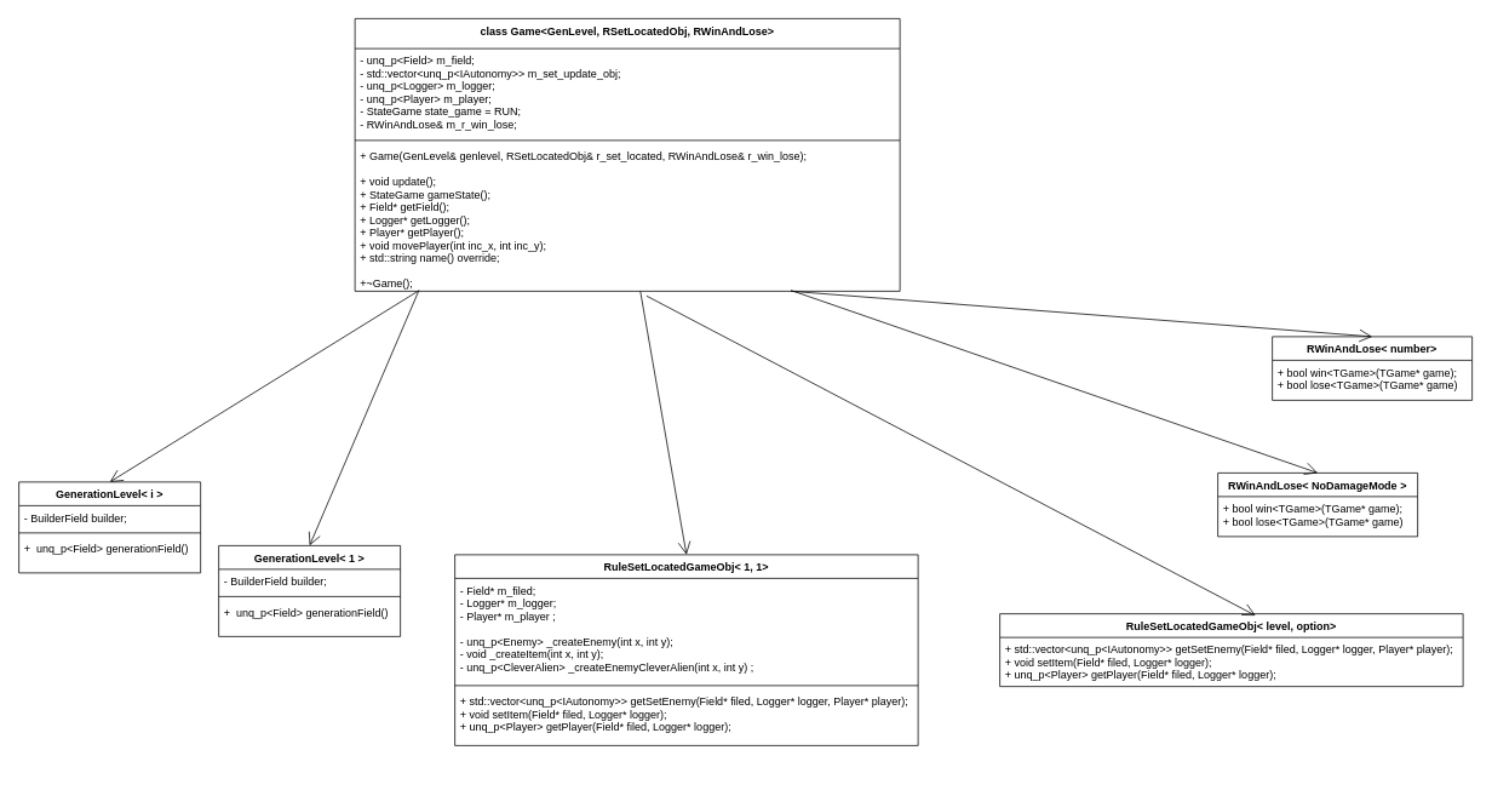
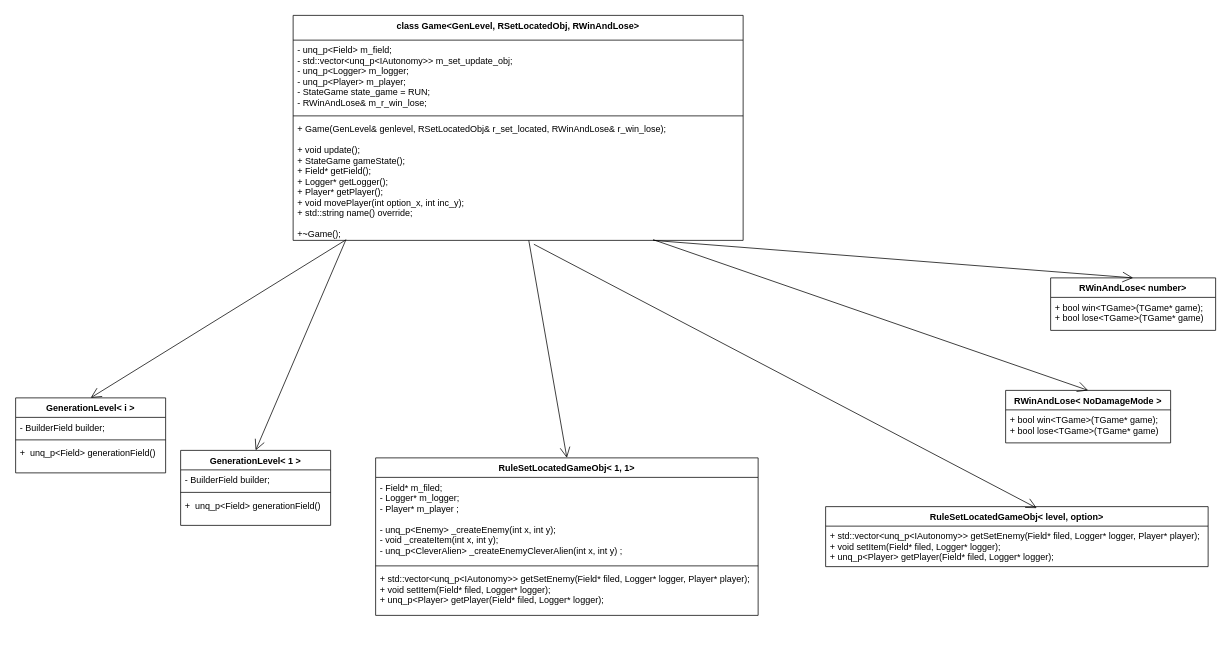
  <mxCell id="0" />
  <mxCell id="1" parent="0" />
  <mxCell id="2" value="class Game&lt;GenLevel, RSetLocatedObj, RWinAndLose&gt;" style="swimlane;fontStyle=1;align=center;verticalAlign=top;childLayout=stackLayout;horizontal=1;startSize=33;horizontalStack=0;resizeParent=1;resizeParentMax=0;resizeLast=0;collapsible=1;marginBottom=0;" vertex="1" parent="1"><mxGeometry x="390" y="20" width="600" height="300" as="geometry" /></mxCell>
  <mxCell id="3" value="- unq_p&lt;Field&gt; m_field;&#10;- std::vector&lt;unq_p&lt;IAutonomy&gt;&gt; m_set_update_obj;&#10;- unq_p&lt;Logger&gt; m_logger;&#10;- unq_p&lt;Player&gt; m_player;&#10;- StateGame state_game = RUN;&#10;- RWinAndLose&amp; m_r_win_lose;" style="text;strokeColor=none;fillColor=none;align=left;verticalAlign=top;spacingLeft=4;spacingRight=4;overflow=hidden;rotatable=0;points=[[0,0.5],[1,0.5]];portConstraint=eastwest;" vertex="1" parent="2"><mxGeometry y="33" width="600" height="97" as="geometry" /></mxCell>
  <mxCell id="4" value="" style="line;strokeWidth=1;fillColor=none;align=left;verticalAlign=middle;spacingTop=-1;spacingLeft=3;spacingRight=3;rotatable=0;labelPosition=right;points=[];portConstraint=eastwest;" vertex="1" parent="2"><mxGeometry y="130" width="600" height="8" as="geometry" /></mxCell>
- <mxCell id="5" value="+ Game(GenLevel&amp; genlevel, RSetLocatedObj&amp; r_set_located, RWinAndLose&amp; r_win_lose);&#10;&#10;+ void update();&#10;+ StateGame gameState();&#10;+ Field* getField();&#10;+ Logger* getLogger();&#10;+ Player* getPlayer();&#10;+ void movePlayer(int inc_x, int inc_y);&#10;+ std::string name() override;&#10;&#10;+~Game();" style="text;strokeColor=none;fillColor=none;align=left;verticalAlign=top;spacingLeft=4;spacingRight=4;overflow=hidden;rotatable=0;points=[[0,0.5],[1,0.5]];portConstraint=eastwest;" vertex="1" parent="2"><mxGeometry y="138" width="600" height="162" as="geometry" /></mxCell>
+ <mxCell id="5" value="+ Game(GenLevel&amp; genlevel, RSetLocatedObj&amp; r_set_located, RWinAndLose&amp; r_win_lose);&#10;&#10;+ void update();&#10;+ StateGame gameState();&#10;+ Field* getField();&#10;+ Logger* getLogger();&#10;+ Player* getPlayer();&#10;+ void movePlayer(int option_x, int inc_y);&#10;+ std::string name() override;&#10;&#10;+~Game();" style="text;strokeColor=none;fillColor=none;align=left;verticalAlign=top;spacingLeft=4;spacingRight=4;overflow=hidden;rotatable=0;points=[[0,0.5],[1,0.5]];portConstraint=eastwest;" vertex="1" parent="2"><mxGeometry y="138" width="600" height="162" as="geometry" /></mxCell>
  <mxCell id="6" value="" style="endArrow=open;endFill=1;endSize=12;html=1;exitX=0.118;exitY=0.994;exitDx=0;exitDy=0;exitPerimeter=0;entryX=0.5;entryY=0;entryDx=0;entryDy=0;" edge="1" parent="1" source="5" target="7"><mxGeometry width="160" relative="1" as="geometry"><mxPoint x="840" y="460" as="sourcePoint" /><mxPoint x="180" y="470" as="targetPoint" /></mxGeometry></mxCell>
  <mxCell id="7" value="GenerationLevel&lt; i &gt;" style="swimlane;fontStyle=1;align=center;verticalAlign=top;childLayout=stackLayout;horizontal=1;startSize=26;horizontalStack=0;resizeParent=1;resizeParentMax=0;resizeLast=0;collapsible=1;marginBottom=0;" vertex="1" parent="1"><mxGeometry x="20" y="530" width="200" height="100" as="geometry" /></mxCell>
  <mxCell id="8" value="- BuilderField builder;" style="text;strokeColor=none;fillColor=none;align=left;verticalAlign=top;spacingLeft=4;spacingRight=4;overflow=hidden;rotatable=0;points=[[0,0.5],[1,0.5]];portConstraint=eastwest;" vertex="1" parent="7"><mxGeometry y="26" width="200" height="26" as="geometry" /></mxCell>
  <mxCell id="9" value="" style="line;strokeWidth=1;fillColor=none;align=left;verticalAlign=middle;spacingTop=-1;spacingLeft=3;spacingRight=3;rotatable=0;labelPosition=right;points=[];portConstraint=eastwest;" vertex="1" parent="7"><mxGeometry y="52" width="200" height="8" as="geometry" /></mxCell>
  <mxCell id="10" value="+  unq_p&lt;Field&gt; generationField()" style="text;strokeColor=none;fillColor=none;align=left;verticalAlign=top;spacingLeft=4;spacingRight=4;overflow=hidden;rotatable=0;points=[[0,0.5],[1,0.5]];portConstraint=eastwest;" vertex="1" parent="7"><mxGeometry y="60" width="200" height="40" as="geometry" /></mxCell>
  <mxCell id="11" value="GenerationLevel&lt; 1 &gt;" style="swimlane;fontStyle=1;align=center;verticalAlign=top;childLayout=stackLayout;horizontal=1;startSize=26;horizontalStack=0;resizeParent=1;resizeParentMax=0;resizeLast=0;collapsible=1;marginBottom=0;" vertex="1" parent="1"><mxGeometry x="240" y="600" width="200" height="100" as="geometry" /></mxCell>
  <mxCell id="12" value="- BuilderField builder;" style="text;strokeColor=none;fillColor=none;align=left;verticalAlign=top;spacingLeft=4;spacingRight=4;overflow=hidden;rotatable=0;points=[[0,0.5],[1,0.5]];portConstraint=eastwest;" vertex="1" parent="11"><mxGeometry y="26" width="200" height="26" as="geometry" /></mxCell>
  <mxCell id="13" value="" style="line;strokeWidth=1;fillColor=none;align=left;verticalAlign=middle;spacingTop=-1;spacingLeft=3;spacingRight=3;rotatable=0;labelPosition=right;points=[];portConstraint=eastwest;" vertex="1" parent="11"><mxGeometry y="52" width="200" height="8" as="geometry" /></mxCell>
  <mxCell id="14" value="+  unq_p&lt;Field&gt; generationField()" style="text;strokeColor=none;fillColor=none;align=left;verticalAlign=top;spacingLeft=4;spacingRight=4;overflow=hidden;rotatable=0;points=[[0,0.5],[1,0.5]];portConstraint=eastwest;" vertex="1" parent="11"><mxGeometry y="60" width="200" height="40" as="geometry" /></mxCell>
  <mxCell id="15" value="" style="endArrow=open;endFill=1;endSize=12;html=1;entryX=0.5;entryY=0;entryDx=0;entryDy=0;" edge="1" parent="1" target="11"><mxGeometry width="160" relative="1" as="geometry"><mxPoint x="460" y="320" as="sourcePoint" /><mxPoint x="130" y="540" as="targetPoint" /></mxGeometry></mxCell>
  <mxCell id="16" value="RuleSetLocatedGameObj&lt; level, option&gt;" style="swimlane;fontStyle=1;align=center;verticalAlign=top;childLayout=stackLayout;horizontal=1;startSize=26;horizontalStack=0;resizeParent=1;resizeParentMax=0;resizeLast=0;collapsible=1;marginBottom=0;" vertex="1" parent="1"><mxGeometry x="1100" y="675" width="510" height="80" as="geometry" /></mxCell>
  <mxCell id="17" value="+ std::vector&lt;unq_p&lt;IAutonomy&gt;&gt; getSetEnemy(Field* filed, Logger* logger, Player* player);&#10;+ void setItem(Field* filed, Logger* logger);&#10;+ unq_p&lt;Player&gt; getPlayer(Field* filed, Logger* logger);" style="text;strokeColor=none;fillColor=none;align=left;verticalAlign=top;spacingLeft=4;spacingRight=4;overflow=hidden;rotatable=0;points=[[0,0.5],[1,0.5]];portConstraint=eastwest;" vertex="1" parent="16"><mxGeometry y="26" width="510" height="54" as="geometry" /></mxCell>
  <mxCell id="18" value="" style="text;strokeColor=none;fillColor=none;align=left;verticalAlign=middle;spacingTop=-1;spacingLeft=4;spacingRight=4;rotatable=0;labelPosition=right;points=[];portConstraint=eastwest;" vertex="1" parent="1"><mxGeometry x="380" y="840" width="20" height="14" as="geometry" /></mxCell>
  <mxCell id="19" value="RuleSetLocatedGameObj&lt; 1, 1&gt;" style="swimlane;fontStyle=1;align=center;verticalAlign=top;childLayout=stackLayout;horizontal=1;startSize=26;horizontalStack=0;resizeParent=1;resizeParentMax=0;resizeLast=0;collapsible=1;marginBottom=0;" vertex="1" parent="1"><mxGeometry x="500" y="610" width="510" height="210" as="geometry" /></mxCell>
  <mxCell id="20" value="- Field* m_filed;&#10;- Logger* m_logger;&#10;- Player* m_player ;&#10;&#10;- unq_p&lt;Enemy&gt; _createEnemy(int x, int y);&#10;- void _createItem(int x, int y);&#10;- unq_p&lt;CleverAlien&gt; _createEnemyCleverAlien(int x, int y) ;" style="text;strokeColor=none;fillColor=none;align=left;verticalAlign=top;spacingLeft=4;spacingRight=4;overflow=hidden;rotatable=0;points=[[0,0.5],[1,0.5]];portConstraint=eastwest;" vertex="1" parent="19"><mxGeometry y="26" width="510" height="114" as="geometry" /></mxCell>
  <mxCell id="21" value="" style="line;strokeWidth=1;fillColor=none;align=left;verticalAlign=middle;spacingTop=-1;spacingLeft=3;spacingRight=3;rotatable=0;labelPosition=right;points=[];portConstraint=eastwest;" vertex="1" parent="19"><mxGeometry y="140" width="510" height="8" as="geometry" /></mxCell>
  <mxCell id="22" value="+ std::vector&lt;unq_p&lt;IAutonomy&gt;&gt; getSetEnemy(Field* filed, Logger* logger, Player* player);&#10;+ void setItem(Field* filed, Logger* logger);&#10;+ unq_p&lt;Player&gt; getPlayer(Field* filed, Logger* logger);" style="text;strokeColor=none;fillColor=none;align=left;verticalAlign=top;spacingLeft=4;spacingRight=4;overflow=hidden;rotatable=0;points=[[0,0.5],[1,0.5]];portConstraint=eastwest;" vertex="1" parent="19"><mxGeometry y="148" width="510" height="62" as="geometry" /></mxCell>
  <mxCell id="23" value="" style="endArrow=open;endFill=1;endSize=12;html=1;entryX=0.5;entryY=0;entryDx=0;entryDy=0;" edge="1" parent="1" source="5" target="19"><mxGeometry width="160" relative="1" as="geometry"><mxPoint x="730" y="390" as="sourcePoint" /><mxPoint x="610" y="670" as="targetPoint" /></mxGeometry></mxCell>
  <mxCell id="24" value="" style="endArrow=open;endFill=1;endSize=12;html=1;entryX=0.552;entryY=0.024;entryDx=0;entryDy=0;exitX=0.535;exitY=1.032;exitDx=0;exitDy=0;exitPerimeter=0;entryPerimeter=0;" edge="1" parent="1" source="5" target="16"><mxGeometry width="160" relative="1" as="geometry"><mxPoint x="714.191" y="330" as="sourcePoint" /><mxPoint x="765" y="620" as="targetPoint" /></mxGeometry></mxCell>
  <mxCell id="25" value="RWinAndLose&lt; number&gt;" style="swimlane;fontStyle=1;align=center;verticalAlign=top;childLayout=stackLayout;horizontal=1;startSize=26;horizontalStack=0;resizeParent=1;resizeParentMax=0;resizeLast=0;collapsible=1;marginBottom=0;" vertex="1" parent="1"><mxGeometry x="1400" y="370" width="220" height="70" as="geometry" /></mxCell>
  <mxCell id="26" value="+ bool win&lt;TGame&gt;(TGame* game);&#10;+ bool lose&lt;TGame&gt;(TGame* game)" style="text;strokeColor=none;fillColor=none;align=left;verticalAlign=top;spacingLeft=4;spacingRight=4;overflow=hidden;rotatable=0;points=[[0,0.5],[1,0.5]];portConstraint=eastwest;" vertex="1" parent="25"><mxGeometry y="26" width="220" height="44" as="geometry" /></mxCell>
  <mxCell id="27" value="RWinAndLose&lt; NoDamageMode &gt;" style="swimlane;fontStyle=1;align=center;verticalAlign=top;childLayout=stackLayout;horizontal=1;startSize=26;horizontalStack=0;resizeParent=1;resizeParentMax=0;resizeLast=0;collapsible=1;marginBottom=0;" vertex="1" parent="1"><mxGeometry x="1340" y="520" width="220" height="70" as="geometry" /></mxCell>
  <mxCell id="28" value="+ bool win&lt;TGame&gt;(TGame* game);&#10;+ bool lose&lt;TGame&gt;(TGame* game)" style="text;strokeColor=none;fillColor=none;align=left;verticalAlign=top;spacingLeft=4;spacingRight=4;overflow=hidden;rotatable=0;points=[[0,0.5],[1,0.5]];portConstraint=eastwest;" vertex="1" parent="27"><mxGeometry y="26" width="220" height="44" as="geometry" /></mxCell>
  <mxCell id="29" value="" style="endArrow=open;endFill=1;endSize=12;html=1;exitX=0.8;exitY=0.994;exitDx=0;exitDy=0;exitPerimeter=0;entryX=0.5;entryY=0;entryDx=0;entryDy=0;" edge="1" parent="1" source="5" target="27"><mxGeometry width="160" relative="1" as="geometry"><mxPoint x="721" y="335.184" as="sourcePoint" /><mxPoint x="1350" y="440" as="targetPoint" /></mxGeometry></mxCell>
  <mxCell id="30" value="" style="endArrow=open;endFill=1;endSize=12;html=1;entryX=0.5;entryY=0;entryDx=0;entryDy=0;" edge="1" parent="1" target="25"><mxGeometry width="160" relative="1" as="geometry"><mxPoint x="870" y="320" as="sourcePoint" /><mxPoint x="1460" y="530" as="targetPoint" /></mxGeometry></mxCell>
